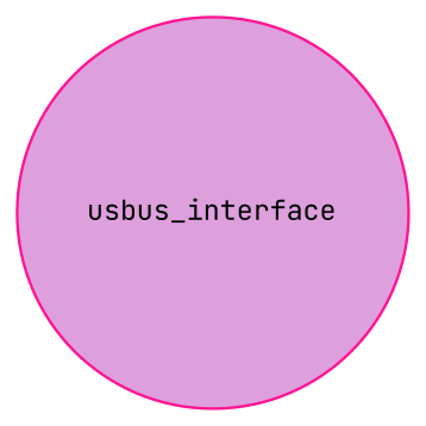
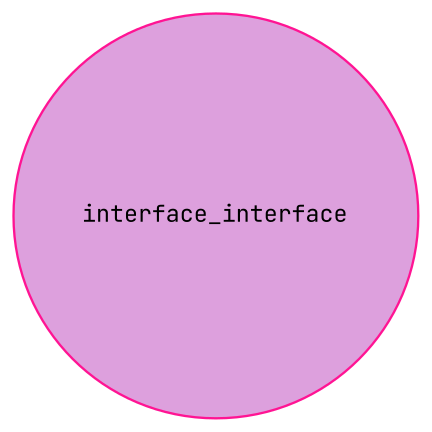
  digraph {
    rankdir=TB
    fontname="JetBrains Mono"
-   n1 [color=deeppink fillcolor=plum fontname="JetBrains Mono" fontsize=10 height=0.2 label=usbus_interface shape=circle style=filled width=0.4]
+   n1 [color=deeppink fillcolor=plum fontname="JetBrains Mono" fontsize=10 height=0.2 label=interface_interface shape=circle style=filled width=0.4]
  }
